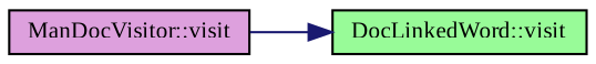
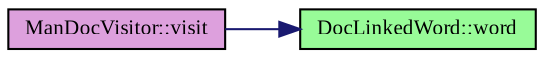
  digraph {
    rankdir=LR
    fontname="Liberation Serif"
    node [color=black fontname="Liberation Serif" fontsize=10 shape=record style=filled]
    n1 [fillcolor=plum fontcolor=black height=0.2 label="ManDocVisitor::visit" width=0.4]
-   n2 [fillcolor=palegreen height=0.2 label="DocLinkedWord::visit" width=0.4]
+   n2 [fillcolor=palegreen height=0.2 label="DocLinkedWord::word" width=0.4]
    n1 -> n2 [color=midnightblue fontname="Liberation Serif" fontsize=10 labelfontname=Helvetica labelfontsize=10 style=solid]
  }
